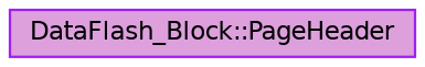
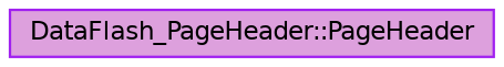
  digraph {
    rankdir=LR
-   n1 [color=purple fillcolor=plum fontname=Helvetica fontsize=10 height=0.2 label="DataFlash_Block::PageHeader" shape=box style=filled width=0.4]
+   n1 [color=purple fillcolor=plum fontname=Helvetica fontsize=10 height=0.2 label="DataFlash_PageHeader::PageHeader" shape=box style=filled width=0.4]
  }
